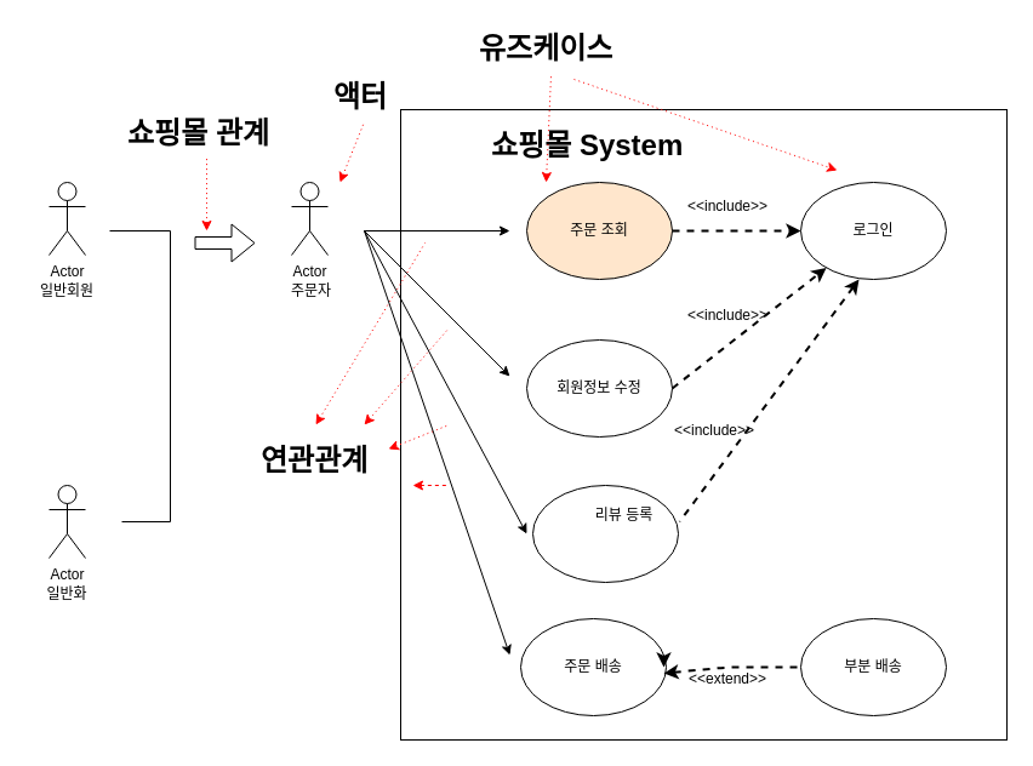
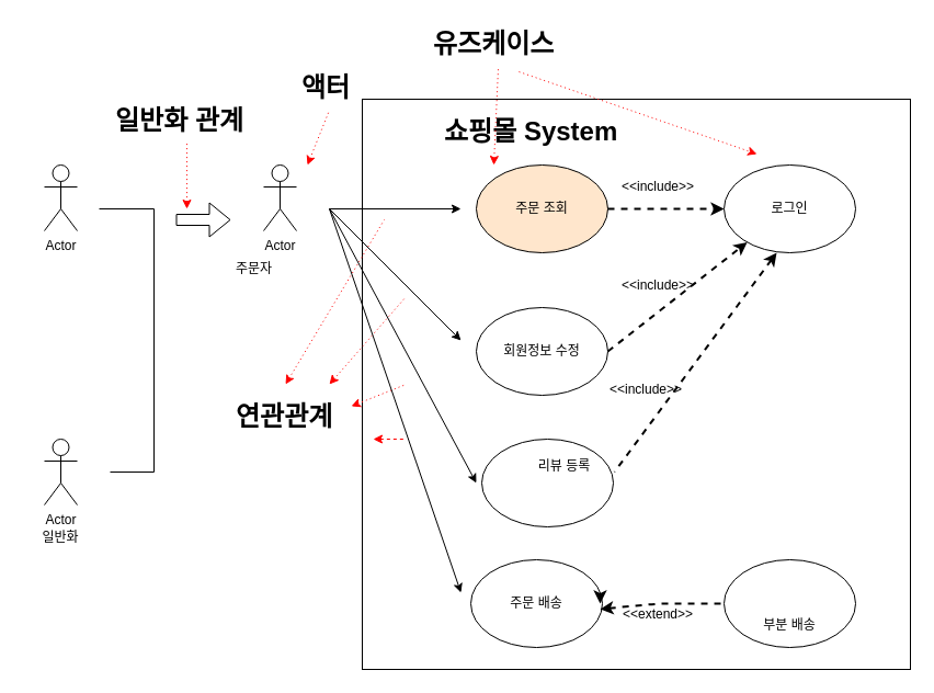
  <mxCell id="0" />
  <mxCell id="1" parent="0" />
  <mxCell id="2" value="" style="rounded=0;whiteSpace=wrap;html=1;sketch=0;strokeWidth=1;" vertex="1" parent="1"><mxGeometry x="330" y="90" width="500" height="520" as="geometry" /></mxCell>
  <mxCell id="3" value="Actor" style="shape=umlActor;verticalLabelPosition=bottom;verticalAlign=top;html=1;outlineConnect=0;" vertex="1" parent="1"><mxGeometry x="40" y="150" width="30" height="60" as="geometry" /></mxCell>
  <mxCell id="4" value="Actor" style="shape=umlActor;verticalLabelPosition=bottom;verticalAlign=top;html=1;outlineConnect=0;" vertex="1" parent="1"><mxGeometry x="40" y="400" width="30" height="60" as="geometry" /></mxCell>
  <mxCell id="5" value="" style="endArrow=none;html=1;" edge="1" parent="1"><mxGeometry width="50" height="50" relative="1" as="geometry"><mxPoint x="90" y="190" as="sourcePoint" /><mxPoint x="140" y="190" as="targetPoint" /></mxGeometry></mxCell>
  <mxCell id="6" value="" style="endArrow=none;html=1;" edge="1" parent="1"><mxGeometry width="50" height="50" relative="1" as="geometry"><mxPoint x="140" y="430" as="sourcePoint" /><mxPoint x="140" y="190" as="targetPoint" /></mxGeometry></mxCell>
  <mxCell id="7" value="" style="endArrow=none;html=1;" edge="1" parent="1"><mxGeometry width="50" height="50" relative="1" as="geometry"><mxPoint x="140" y="430" as="sourcePoint" /><mxPoint x="100" y="430" as="targetPoint" /></mxGeometry></mxCell>
  <mxCell id="8" value="" style="shape=flexArrow;endArrow=classic;html=1;" edge="1" parent="1"><mxGeometry width="50" height="50" relative="1" as="geometry"><mxPoint x="160" y="200" as="sourcePoint" /><mxPoint x="210" y="200" as="targetPoint" /><Array as="points"><mxPoint x="160" y="200" /></Array></mxGeometry></mxCell>
  <mxCell id="9" value="Actor" style="shape=umlActor;verticalLabelPosition=bottom;verticalAlign=top;html=1;outlineConnect=0;" vertex="1" parent="1"><mxGeometry x="240" y="150" width="30" height="60" as="geometry" /></mxCell>
  <mxCell id="10" value="" style="endArrow=classic;html=1;" edge="1" parent="1"><mxGeometry width="50" height="50" relative="1" as="geometry"><mxPoint x="300" y="190" as="sourcePoint" /><mxPoint x="420" y="190" as="targetPoint" /><Array as="points" /></mxGeometry></mxCell>
  <mxCell id="11" value="" style="endArrow=classic;html=1;" edge="1" parent="1"><mxGeometry width="50" height="50" relative="1" as="geometry"><mxPoint x="300" y="190" as="sourcePoint" /><mxPoint x="420" y="310" as="targetPoint" /></mxGeometry></mxCell>
  <mxCell id="12" value="" style="endArrow=classic;html=1;" edge="1" parent="1"><mxGeometry width="50" height="50" relative="1" as="geometry"><mxPoint x="300" y="190" as="sourcePoint" /><mxPoint x="434" y="440" as="targetPoint" /></mxGeometry></mxCell>
  <mxCell id="13" value="&lt;font style=&quot;vertical-align: inherit&quot;&gt;&lt;font style=&quot;vertical-align: inherit&quot;&gt;주문 조회&lt;/font&gt;&lt;/font&gt;" style="ellipse;whiteSpace=wrap;html=1;fillColor=#ffe6cc;" vertex="1" parent="1"><mxGeometry x="434" y="150" width="120" height="80" as="geometry" /></mxCell>
  <mxCell id="14" value="" style="ellipse;whiteSpace=wrap;html=1;" vertex="1" parent="1"><mxGeometry x="434" y="280" width="120" height="80" as="geometry" /></mxCell>
  <mxCell id="15" value="" style="ellipse;whiteSpace=wrap;html=1;" vertex="1" parent="1"><mxGeometry x="429" y="510" width="120" height="80" as="geometry" /></mxCell>
  <mxCell id="16" value="&lt;font style=&quot;vertical-align: inherit&quot;&gt;&lt;font style=&quot;vertical-align: inherit&quot;&gt;회원정보 수정&lt;/font&gt;&lt;/font&gt;" style="text;html=1;strokeColor=none;fillColor=none;align=center;verticalAlign=middle;whiteSpace=wrap;" vertex="1" parent="1"><mxGeometry x="439" y="310" width="110" height="20" as="geometry" /></mxCell>
  <mxCell id="17" value="&lt;font style=&quot;vertical-align: inherit&quot;&gt;&lt;font style=&quot;vertical-align: inherit&quot;&gt;주문 배송&lt;/font&gt;&lt;/font&gt;" style="text;html=1;strokeColor=none;fillColor=none;align=center;verticalAlign=middle;whiteSpace=wrap;strokeWidth=2;" vertex="1" parent="1"><mxGeometry x="431" y="540" width="116" height="20" as="geometry" /></mxCell>
  <mxCell id="18" value="" style="ellipse;whiteSpace=wrap;html=1;" vertex="1" parent="1"><mxGeometry x="660" y="150" width="120" height="80" as="geometry" /></mxCell>
  <mxCell id="19" value="" style="ellipse;whiteSpace=wrap;html=1;" vertex="1" parent="1"><mxGeometry x="660" y="510" width="120" height="80" as="geometry" /></mxCell>
- <mxCell id="20" value="&lt;font style=&quot;vertical-align: inherit&quot;&gt;&lt;font style=&quot;vertical-align: inherit&quot;&gt;부분 배송&lt;/font&gt;&lt;/font&gt;" style="text;html=1;strokeColor=none;fillColor=none;align=center;verticalAlign=middle;whiteSpace=wrap;" vertex="1" parent="1"><mxGeometry x="665" y="540" width="110" height="20" as="geometry" /></mxCell>
+ <mxCell id="20" value="&lt;font style=&quot;vertical-align: inherit&quot;&gt;&lt;font style=&quot;vertical-align: inherit&quot;&gt;부분 배송&lt;/font&gt;&lt;/font&gt;" style="text;html=1;strokeColor=none;fillColor=none;align=center;verticalAlign=middle;whiteSpace=wrap;" vertex="1" parent="1"><mxGeometry x="665" y="560" width="110" height="20" as="geometry" /></mxCell>
  <mxCell id="21" value="&lt;font style=&quot;vertical-align: inherit&quot;&gt;&lt;font style=&quot;vertical-align: inherit&quot;&gt;로그인&lt;/font&gt;&lt;/font&gt;" style="text;html=1;strokeColor=none;fillColor=none;align=center;verticalAlign=middle;whiteSpace=wrap;" vertex="1" parent="1"><mxGeometry x="665" y="180" width="110" height="20" as="geometry" /></mxCell>
  <mxCell id="22" value="" style="endArrow=classic;dashed=1;html=1;endFill=1;strokeWidth=2;" edge="1" parent="1" target="18"><mxGeometry width="50" height="50" relative="1" as="geometry"><mxPoint x="554" y="320" as="sourcePoint" /><mxPoint x="604" y="270" as="targetPoint" /></mxGeometry></mxCell>
  <mxCell id="23" value="" style="endArrow=classic;dashed=1;html=1;strokeWidth=2;exitX=1;exitY=0.5;exitDx=0;exitDy=0;entryX=0;entryY=0.5;entryDx=0;entryDy=0;startArrow=none;startFill=0;endFill=1;" edge="1" parent="1" source="13" target="18"><mxGeometry width="50" height="50" relative="1" as="geometry"><mxPoint x="380" y="290" as="sourcePoint" /><mxPoint x="430" y="240" as="targetPoint" /></mxGeometry></mxCell>
  <mxCell id="24" value="&lt;h1&gt;쇼핑몰 System&lt;/h1&gt;" style="text;html=1;strokeColor=none;fillColor=none;spacing=5;spacingTop=-20;whiteSpace=wrap;overflow=hidden;rounded=0;sketch=0;" vertex="1" parent="1"><mxGeometry x="400" y="100" width="196" height="60" as="geometry" /></mxCell>
  <mxCell id="25" value="&amp;lt;&amp;lt;include&amp;gt;&amp;gt;" style="text;html=1;strokeColor=none;fillColor=none;align=center;verticalAlign=middle;whiteSpace=wrap;rounded=0;sketch=0;" vertex="1" parent="1"><mxGeometry x="500" y="150" width="200" height="40" as="geometry" /></mxCell>
  <mxCell id="26" value="&amp;lt;&amp;lt;include&amp;gt;&amp;gt;" style="text;html=1;strokeColor=none;fillColor=none;align=center;verticalAlign=middle;whiteSpace=wrap;rounded=0;sketch=0;" vertex="1" parent="1"><mxGeometry x="500" y="240" width="200" height="40" as="geometry" /></mxCell>
  <mxCell id="27" value="" style="endArrow=none;dashed=1;html=1;dashPattern=1 3;strokeWidth=1;startArrow=classic;startFill=1;strokeColor=#FF0000;" edge="1" parent="1"><mxGeometry width="50" height="50" relative="1" as="geometry"><mxPoint x="260" y="350" as="sourcePoint" /><mxPoint x="350" y="200" as="targetPoint" /></mxGeometry></mxCell>
  <mxCell id="28" value="" style="endArrow=none;dashed=1;html=1;dashPattern=1 3;strokeWidth=1;startArrow=classic;startFill=1;strokeColor=#FF0000;" edge="1" parent="1"><mxGeometry width="50" height="50" relative="1" as="geometry"><mxPoint x="300" y="350" as="sourcePoint" /><mxPoint x="370" y="270" as="targetPoint" /></mxGeometry></mxCell>
  <mxCell id="29" value="" style="endArrow=none;dashed=1;html=1;dashPattern=1 3;strokeWidth=1;startArrow=classic;startFill=1;strokeColor=#FF0000;" edge="1" parent="1"><mxGeometry width="50" height="50" relative="1" as="geometry"><mxPoint x="320" y="370" as="sourcePoint" /><mxPoint x="370" y="350" as="targetPoint" /></mxGeometry></mxCell>
  <mxCell id="30" value="&lt;h1&gt;연관관계&lt;/h1&gt;" style="text;html=1;strokeColor=none;fillColor=none;spacing=5;spacingTop=-20;whiteSpace=wrap;overflow=hidden;rounded=0;sketch=0;" vertex="1" parent="1"><mxGeometry x="210" y="360" width="120" height="50" as="geometry" /></mxCell>
- <mxCell id="31" value="주문자" style="text;html=1;strokeColor=none;fillColor=none;align=center;verticalAlign=middle;whiteSpace=wrap;rounded=0;sketch=0;" vertex="1" parent="1"><mxGeometry x="220" y="230" width="72.5" height="20" as="geometry" /></mxCell>
- <mxCell id="32" value="일반회원" style="text;html=1;strokeColor=none;fillColor=none;align=center;verticalAlign=middle;whiteSpace=wrap;rounded=0;sketch=0;" vertex="1" parent="1"><mxGeometry y="230" width="70" height="20" as="geometry" x="20" /></mxCell>
+ <mxCell id="31" value="주문자" style="text;html=1;strokeColor=none;fillColor=none;align=center;verticalAlign=middle;whiteSpace=wrap;rounded=0;sketch=0;" vertex="1" parent="1"><mxGeometry x="195" y="235" width="72.5" height="20" as="geometry" /></mxCell>
  <mxCell id="33" value="일반화" style="text;html=1;strokeColor=none;fillColor=none;align=center;verticalAlign=middle;whiteSpace=wrap;rounded=0;sketch=0;" vertex="1" parent="1"><mxGeometry y="480" width="70" height="20" as="geometry" x="20" /></mxCell>
  <mxCell id="34" value="" style="endArrow=none;dashed=1;html=1;dashPattern=1 3;strokeWidth=1;startArrow=classic;startFill=1;endFill=0;strokeColor=#FF0000;" edge="1" parent="1"><mxGeometry width="50" height="50" relative="1" as="geometry"><mxPoint x="170" y="190" as="sourcePoint" /><mxPoint x="170" y="130" as="targetPoint" /></mxGeometry></mxCell>
- <mxCell id="35" value="&lt;h1&gt;쇼핑몰 관계&lt;/h1&gt;" style="text;html=1;strokeColor=none;fillColor=none;spacing=5;spacingTop=-20;whiteSpace=wrap;overflow=hidden;rounded=0;sketch=0;" vertex="1" parent="1"><mxGeometry x="100" y="90" width="140" height="40" as="geometry" /></mxCell>
+ <mxCell id="35" value="&lt;h1&gt;일반화 관계&lt;/h1&gt;" style="text;html=1;strokeColor=none;fillColor=none;spacing=5;spacingTop=-20;whiteSpace=wrap;overflow=hidden;rounded=0;sketch=0;" vertex="1" parent="1"><mxGeometry x="100" y="90" width="140" height="40" as="geometry" /></mxCell>
  <mxCell id="36" value="" style="endArrow=none;dashed=1;html=1;dashPattern=1 3;strokeWidth=1;startArrow=classic;startFill=1;strokeColor=#FF0000;" edge="1" parent="1"><mxGeometry width="50" height="50" relative="1" as="geometry"><mxPoint x="280" y="150" as="sourcePoint" /><mxPoint x="300" y="100" as="targetPoint" /></mxGeometry></mxCell>
  <mxCell id="37" value="&lt;h1&gt;액터&lt;/h1&gt;" style="text;html=1;strokeColor=none;fillColor=none;spacing=5;spacingTop=-20;whiteSpace=wrap;overflow=hidden;rounded=0;sketch=0;" vertex="1" parent="1"><mxGeometry x="270" y="60" width="105" height="40" as="geometry" /></mxCell>
  <mxCell id="38" value="&lt;h1&gt;유즈케이스&lt;/h1&gt;" style="text;html=1;strokeColor=none;fillColor=none;spacing=5;spacingTop=-20;whiteSpace=wrap;overflow=hidden;rounded=0;sketch=0;" vertex="1" parent="1"><mxGeometry x="390" y="20" width="130" height="40" as="geometry" /></mxCell>
  <mxCell id="39" value="" style="endArrow=none;dashed=1;html=1;dashPattern=1 3;strokeWidth=1;endFill=0;startArrow=classic;startFill=1;strokeColor=#FF0000;" edge="1" parent="1" target="38"><mxGeometry width="50" height="50" relative="1" as="geometry"><mxPoint x="450" y="150" as="sourcePoint" /><mxPoint x="450" y="70" as="targetPoint" /></mxGeometry></mxCell>
  <mxCell id="40" value="" style="endArrow=classic;dashed=1;html=1;dashPattern=1 3;strokeWidth=1;startArrow=none;startFill=0;endFill=1;strokeColor=#FF0000;" edge="1" parent="1"><mxGeometry width="50" height="50" relative="1" as="geometry"><mxPoint x="473" y="65" as="sourcePoint" /><mxPoint x="690" y="140" as="targetPoint" /></mxGeometry></mxCell>
  <mxCell id="41" value="&amp;lt;&amp;lt;extend&amp;gt;&amp;gt;" style="text;html=1;strokeColor=none;fillColor=none;align=center;verticalAlign=middle;whiteSpace=wrap;rounded=0;sketch=0;" vertex="1" parent="1"><mxGeometry x="560" y="540" width="80" height="40" as="geometry" /></mxCell>
  <mxCell id="42" value="" style="endArrow=none;dashed=1;html=1;exitX=1;exitY=0.75;exitDx=0;exitDy=0;startArrow=classic;startFill=1;strokeWidth=2;" edge="1" parent="1" source="17" target="19"><mxGeometry width="50" height="50" relative="1" as="geometry"><mxPoint x="552" y="465" as="sourcePoint" /><mxPoint x="657.96" y="464" as="targetPoint" /><Array as="points"><mxPoint x="600" y="550" /></Array></mxGeometry></mxCell>
  <mxCell id="43" value="" style="endArrow=classic;html=1;strokeWidth=1;" edge="1" parent="1"><mxGeometry width="50" height="50" relative="1" as="geometry"><mxPoint x="300" y="190" as="sourcePoint" /><mxPoint x="420" y="540" as="targetPoint" /></mxGeometry></mxCell>
  <mxCell id="44" value="" style="ellipse;whiteSpace=wrap;html=1;rounded=0;sketch=0;strokeWidth=1;" vertex="1" parent="1"><mxGeometry x="439" y="400" width="120" height="80" as="geometry" /></mxCell>
  <mxCell id="45" value="리뷰 등록" style="text;html=1;strokeColor=none;fillColor=none;align=center;verticalAlign=middle;whiteSpace=wrap;rounded=0;sketch=0;" vertex="1" parent="1"><mxGeometry x="478.5" y="415" width="71" height="20" as="geometry" /></mxCell>
  <mxCell id="46" value="" style="endArrow=none;dashed=1;html=1;strokeWidth=1;startArrow=classic;startFill=1;strokeColor=#FF0000;" edge="1" parent="1"><mxGeometry width="50" height="50" relative="1" as="geometry"><mxPoint x="340" y="400" as="sourcePoint" /><mxPoint x="370" y="400" as="targetPoint" /></mxGeometry></mxCell>
  <mxCell id="47" value="" style="endArrow=none;dashed=1;html=1;strokeWidth=2;exitX=0.4;exitY=1;exitDx=0;exitDy=0;exitPerimeter=0;endFill=0;startArrow=classic;startFill=1;" edge="1" parent="1" source="18"><mxGeometry width="50" height="50" relative="1" as="geometry"><mxPoint x="380" y="280" as="sourcePoint" /><mxPoint x="560" y="430" as="targetPoint" /></mxGeometry></mxCell>
  <mxCell id="48" value="&amp;lt;&amp;lt;include&amp;gt;&amp;gt;" style="text;html=1;strokeColor=none;fillColor=none;align=center;verticalAlign=middle;whiteSpace=wrap;rounded=0;sketch=0;" vertex="1" parent="1"><mxGeometry x="547" y="340" width="84" height="30" as="geometry" /></mxCell>
  <mxCell id="49" style="edgeStyle=orthogonalEdgeStyle;curved=0;rounded=1;sketch=0;orthogonalLoop=1;jettySize=auto;html=1;exitX=1;exitY=0.5;exitDx=0;exitDy=0;entryX=1;entryY=0.25;entryDx=0;entryDy=0;startArrow=classic;startFill=1;endArrow=none;endFill=0;strokeColor=#000000;strokeWidth=2;" edge="1" parent="1" source="17" target="17"><mxGeometry relative="1" as="geometry" /></mxCell>
